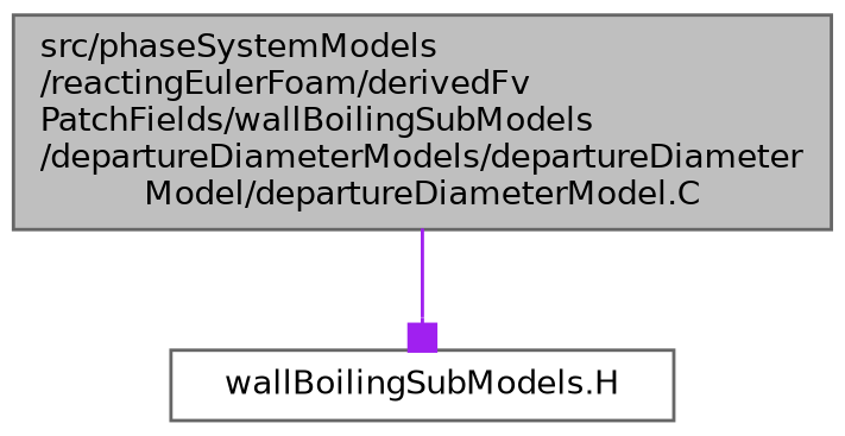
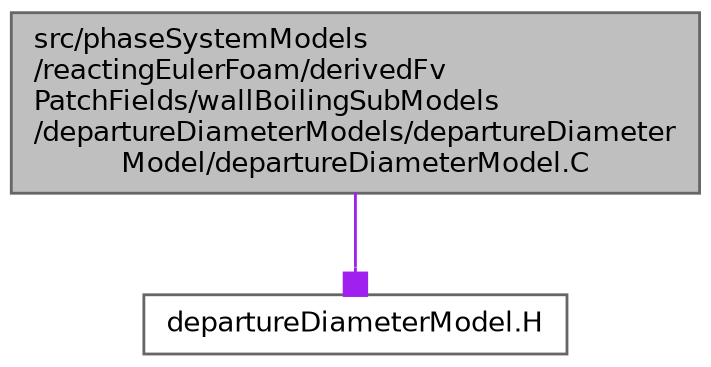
  digraph {
    node [color=gray40 fontname=Helvetica fontsize=10 shape=record]
    n1 [fillcolor=grey75 fontcolor=black height=0.2 label="src/phaseSystemModels\l/reactingEulerFoam/derivedFv\lPatchFields/wallBoilingSubModels\l/departureDiameterModels/departureDiameter\lModel/departureDiameterModel.C" style=filled width=0.4]
-   n2 [height=0.2 label="wallBoilingSubModels.H" width=0.4]
+   n2 [height=0.2 label="departureDiameterModel.H" width=0.4]
    n1 -> n2 [color=purple fontname=Helvetica fontsize=10 labelfontname=Helvetica labelfontsize=10 style=solid arrowhead=box]
  }
